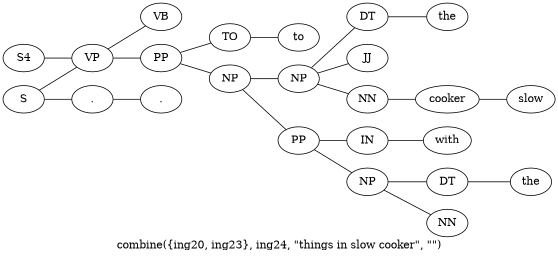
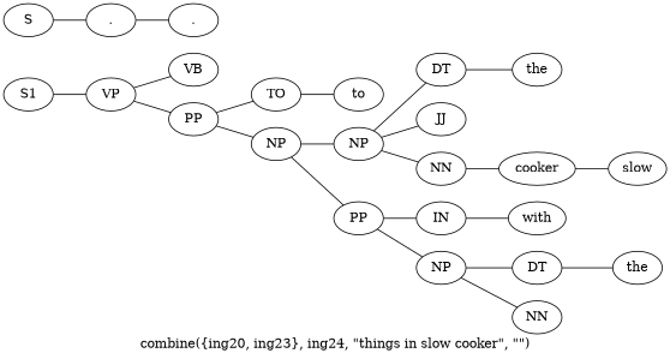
  graph {
    label="combine({ing20, ing23}, ing24, \"things in slow cooker\", \"\")"
    rankdir=LR
-   n1 [label=S4]
+   n1 [label=S1]
    n2 [label=VP]
    n3 [label=S]
    n4 [label="."]
    n5 [label=VB]
    n6 [label=PP]
    n7 [label="."]
    n8 [label=TO]
    n9 [label=NP]
    n10 [label=to]
    n11 [label=NP]
    n12 [label=PP]
    n13 [label=DT]
    n14 [label=JJ]
    n15 [label=NN]
    n16 [label=IN]
    n17 [label=NP]
    n18 [label=the]
    n19 [label=cooker]
    n20 [label=slow]
    n21 [label=with]
    n22 [label=DT]
    n23 [label=NN]
    n24 [label=the]
    n1 -- n2
    n2 -- n5
    n2 -- n6
-   n3 -- n2
    n3 -- n4
    n4 -- n7
    n6 -- n8
    n6 -- n9
    n8 -- n10
    n9 -- n11
    n9 -- n12
    n11 -- n13
    n11 -- n14
    n11 -- n15
    n12 -- n16
    n12 -- n17
    n13 -- n18
    n15 -- n19
    n16 -- n21
    n17 -- n22
    n17 -- n23
    n19 -- n20
    n22 -- n24
  }
